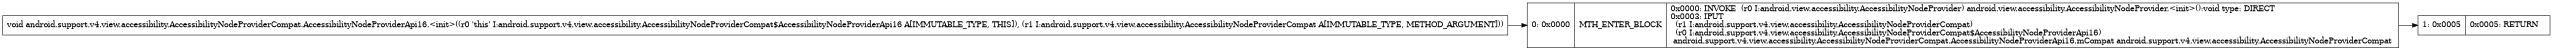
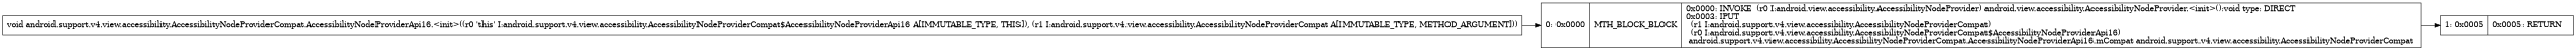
  digraph {
    rankdir=LR
    node [shape=record]
-   n1 [label="{0\:\ 0x0000|MTH_ENTER_BLOCK\l|0x0000: INVOKE  (r0 I:android.view.accessibility.AccessibilityNodeProvider) android.view.accessibility.AccessibilityNodeProvider.\<init\>():void type: DIRECT \l0x0003: IPUT  \l  (r1 I:android.support.v4.view.accessibility.AccessibilityNodeProviderCompat)\l  (r0 I:android.support.v4.view.accessibility.AccessibilityNodeProviderCompat$AccessibilityNodeProviderApi16)\l android.support.v4.view.accessibility.AccessibilityNodeProviderCompat.AccessibilityNodeProviderApi16.mCompat android.support.v4.view.accessibility.AccessibilityNodeProviderCompat \l}"]
+   n1 [label="{0\:\ 0x0000|MTH_BLOCK_BLOCK\l|0x0000: INVOKE  (r0 I:android.view.accessibility.AccessibilityNodeProvider) android.view.accessibility.AccessibilityNodeProvider.\<init\>():void type: DIRECT \l0x0003: IPUT  \l  (r1 I:android.support.v4.view.accessibility.AccessibilityNodeProviderCompat)\l  (r0 I:android.support.v4.view.accessibility.AccessibilityNodeProviderCompat$AccessibilityNodeProviderApi16)\l android.support.v4.view.accessibility.AccessibilityNodeProviderCompat.AccessibilityNodeProviderApi16.mCompat android.support.v4.view.accessibility.AccessibilityNodeProviderCompat \l}"]
    n2 [label="{1\:\ 0x0005|0x0005: RETURN   \l}"]
    n3 [label="{void android.support.v4.view.accessibility.AccessibilityNodeProviderCompat.AccessibilityNodeProviderApi16.\<init\>((r0 'this' I:android.support.v4.view.accessibility.AccessibilityNodeProviderCompat$AccessibilityNodeProviderApi16 A[IMMUTABLE_TYPE, THIS]), (r1 I:android.support.v4.view.accessibility.AccessibilityNodeProviderCompat A[IMMUTABLE_TYPE, METHOD_ARGUMENT])) }"]
    n1 -> n2
    n3 -> n1
  }
